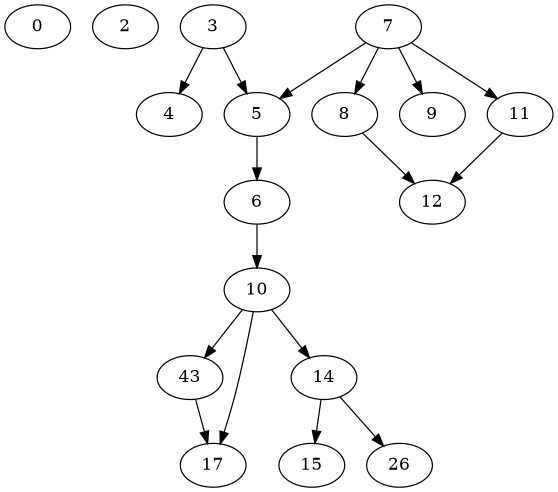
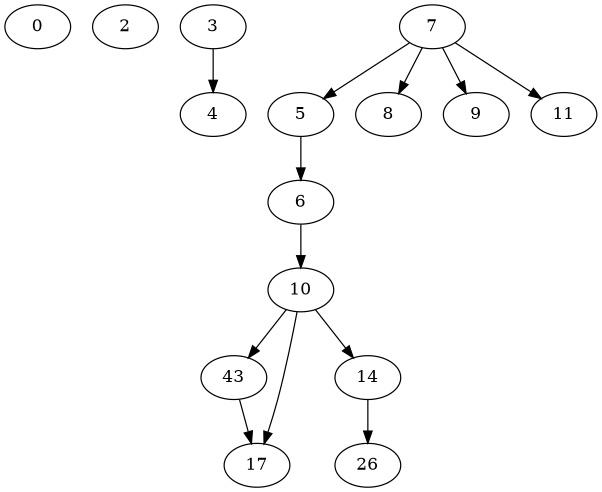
  digraph {
    node [alpha=0.05]
    n1 [alpha=0.17 expect_size=7150904870705979 label=0]
    2 [expect_size=93962857268960]
    3 [alpha=0.06 expect_size=70956616199607]
    4 [alpha=0.12 expect_size=950653278447534]
    5 [alpha=0.09 expect_size=515435130325809]
    6 [alpha=0.02 expect_size=33569511892258]
    10 [alpha=0.20 expect_size=132266911230000]
    7 [expect_size=826378986134861]
    8 [expect_size=3002375077888000000]
    9 [alpha=0.04 expect_size=4551154213404540928]
    11 [alpha=0.10 expect_size=576460752303423488]
    n12 [alpha=0.09 expect_size=6327833564683976 label=43]
    14 [alpha=0.07 expect_size=4425111612964750]
    17 [alpha=0.06 expect_size=203922829217415]
-   12 [alpha=0.12 expect_size=540637722177158]
-   15 [alpha=0.19 expect_size=2095836927114309]
    n17 [alpha=0.06 expect_size=275909988122099712 label=26]
    3 -> 4
-   3 -> 5
    5 -> 6
    6 -> 10
    10 -> n12
    10 -> 14
    10 -> 17
    7 -> 5
    7 -> 8
    7 -> 9
    7 -> 11
-   8 -> 12
-   11 -> 12
    n12 -> 17
-   14 -> 15
    14 -> n17
  }
